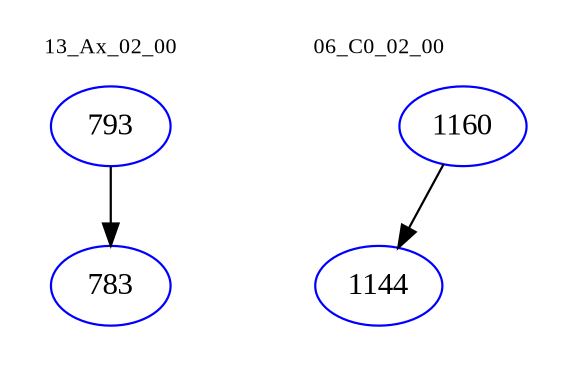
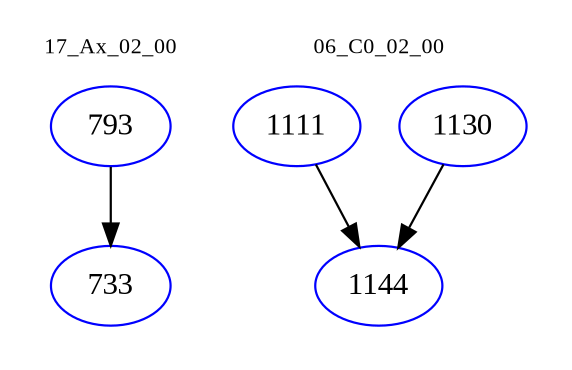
  digraph {
    fontname="Liberation Serif"
    node [color=blue fontname="Liberation Serif"]
    edge [color=black fontname="Liberation Serif"]
    n1 [label=793]
-   n2 [label=783]
-   n3 [label=1160]
+   n2 [label=733]
+   n3 [label=1130]
+   n4 [label=1111]
    n5 [label=1144]
    subgraph cluster_1 {
      color=white
      fontsize=10
-     label="13_Ax_02_00"
+     label="17_Ax_02_00"
      n1
      n2
    }
    subgraph cluster_2 {
      color=white
      fontsize=10
      label="06_C0_02_00"
      n3
+     n4
      n5
    }
    n1 -> n2
    n3 -> n5
+   n4 -> n5
  }
